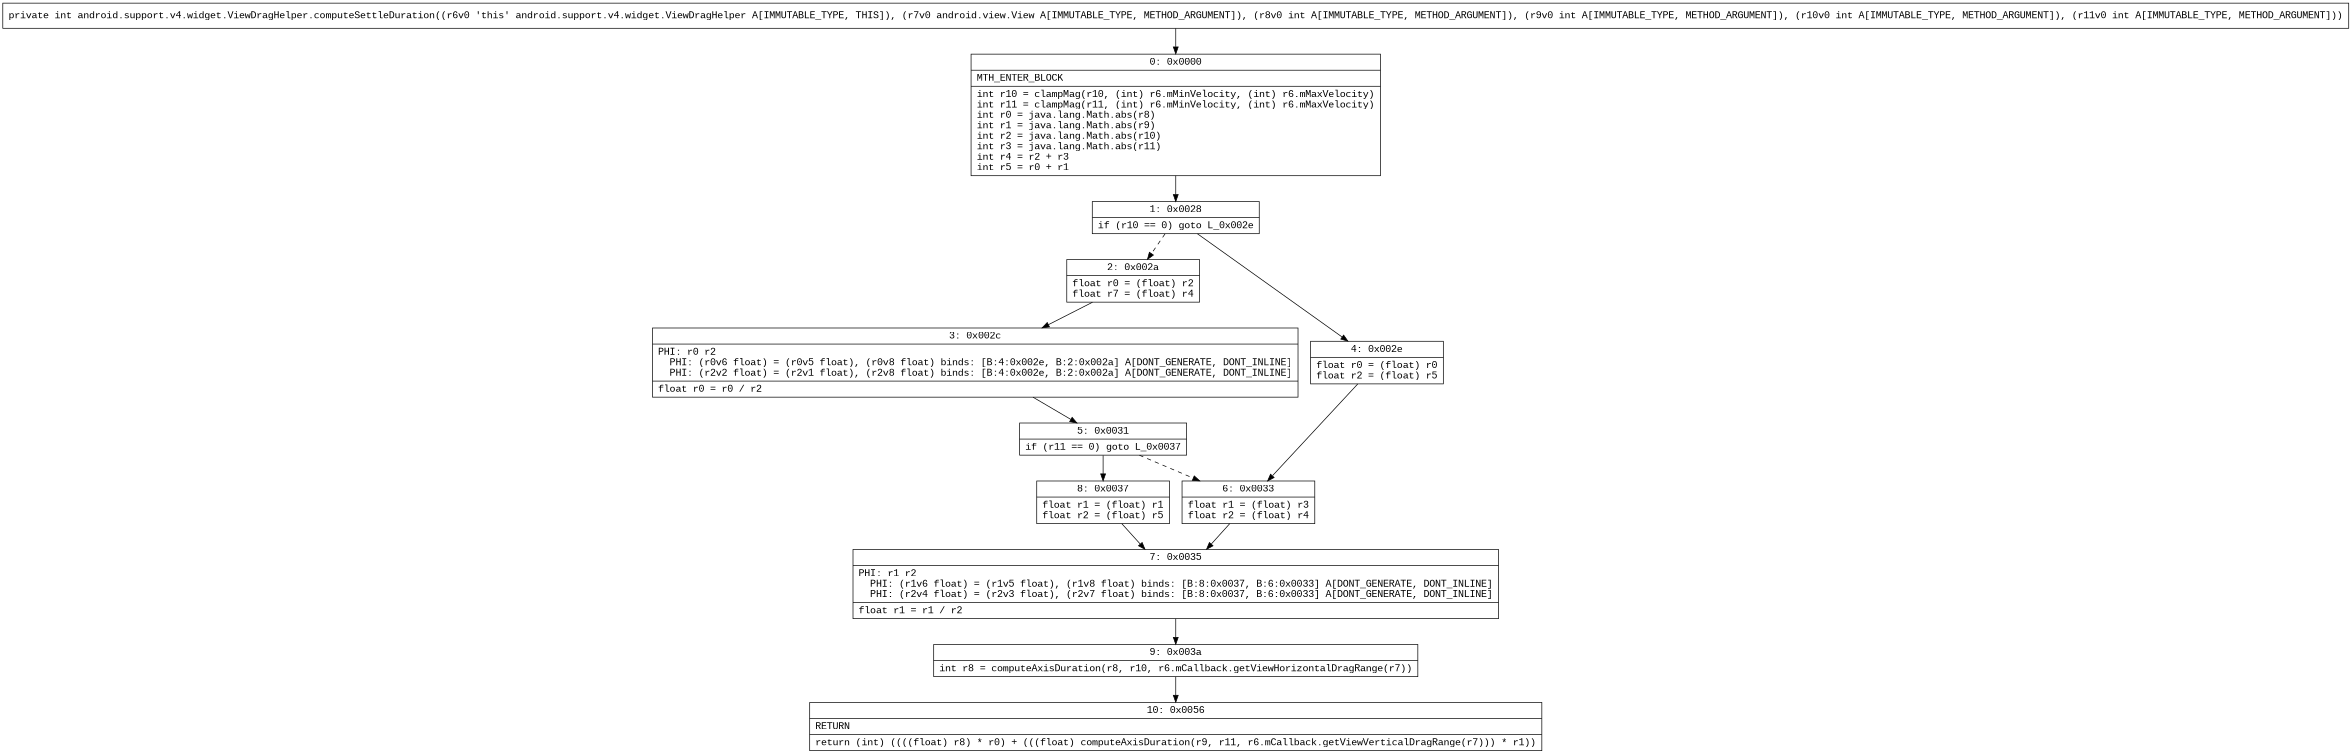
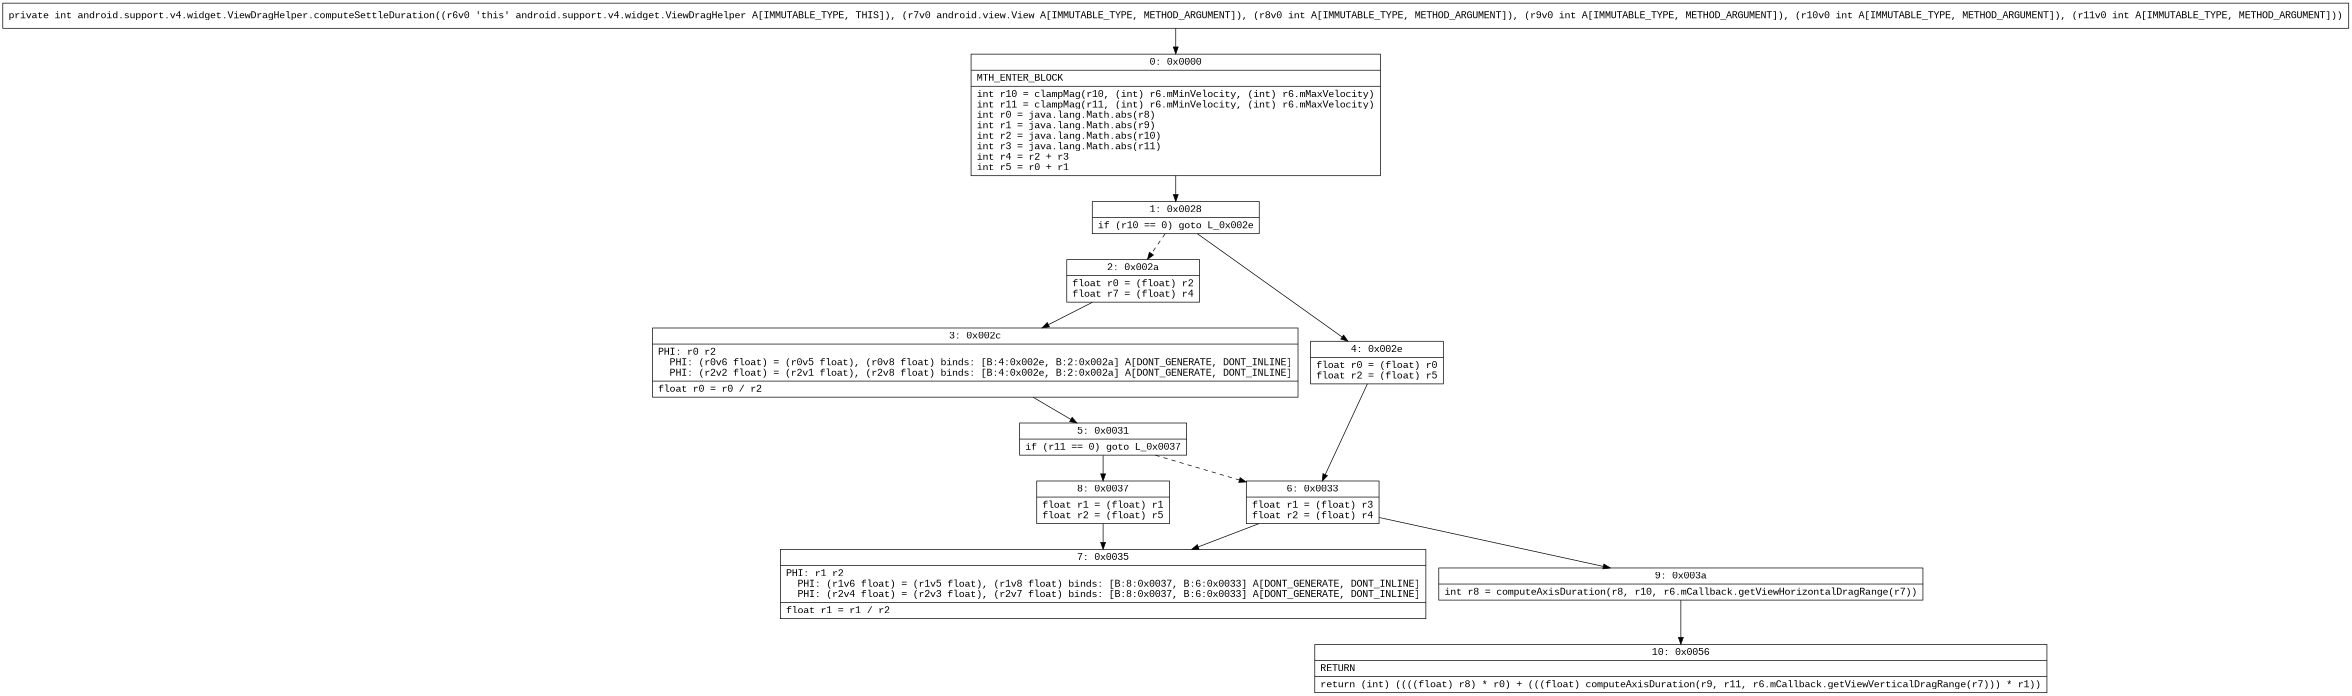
  digraph {
    fontname="Liberation Mono"
    node [fontname="Liberation Mono" shape=record]
    edge [fontname="Liberation Mono"]
    n1 [label="{0\:\ 0x0000|MTH_ENTER_BLOCK\l|int r10 = clampMag(r10, (int) r6.mMinVelocity, (int) r6.mMaxVelocity)\lint r11 = clampMag(r11, (int) r6.mMinVelocity, (int) r6.mMaxVelocity)\lint r0 = java.lang.Math.abs(r8)\lint r1 = java.lang.Math.abs(r9)\lint r2 = java.lang.Math.abs(r10)\lint r3 = java.lang.Math.abs(r11)\lint r4 = r2 + r3\lint r5 = r0 + r1\l}"]
    n2 [label="{1\:\ 0x0028|if (r10 == 0) goto L_0x002e\l}"]
    n3 [label="{2\:\ 0x002a|float r0 = (float) r2\lfloat r7 = (float) r4\l}"]
    n4 [label="{4\:\ 0x002e|float r0 = (float) r0\lfloat r2 = (float) r5\l}"]
    n5 [label="{3\:\ 0x002c|PHI: r0 r2 \l  PHI: (r0v6 float) = (r0v5 float), (r0v8 float) binds: [B:4:0x002e, B:2:0x002a] A[DONT_GENERATE, DONT_INLINE]\l  PHI: (r2v2 float) = (r2v1 float), (r2v8 float) binds: [B:4:0x002e, B:2:0x002a] A[DONT_GENERATE, DONT_INLINE]\l|float r0 = r0 \/ r2\l}"]
    n6 [label="{6\:\ 0x0033|float r1 = (float) r3\lfloat r2 = (float) r4\l}"]
    n7 [label="{5\:\ 0x0031|if (r11 == 0) goto L_0x0037\l}"]
    n8 [label="{8\:\ 0x0037|float r1 = (float) r1\lfloat r2 = (float) r5\l}"]
    n9 [label="{7\:\ 0x0035|PHI: r1 r2 \l  PHI: (r1v6 float) = (r1v5 float), (r1v8 float) binds: [B:8:0x0037, B:6:0x0033] A[DONT_GENERATE, DONT_INLINE]\l  PHI: (r2v4 float) = (r2v3 float), (r2v7 float) binds: [B:8:0x0037, B:6:0x0033] A[DONT_GENERATE, DONT_INLINE]\l|float r1 = r1 \/ r2\l}"]
    n10 [label="{9\:\ 0x003a|int r8 = computeAxisDuration(r8, r10, r6.mCallback.getViewHorizontalDragRange(r7))\l}"]
    n11 [label="{10\:\ 0x0056|RETURN\l|return (int) ((((float) r8) * r0) + (((float) computeAxisDuration(r9, r11, r6.mCallback.getViewVerticalDragRange(r7))) * r1))\l}"]
    n12 [label="{private int android.support.v4.widget.ViewDragHelper.computeSettleDuration((r6v0 'this' android.support.v4.widget.ViewDragHelper A[IMMUTABLE_TYPE, THIS]), (r7v0 android.view.View A[IMMUTABLE_TYPE, METHOD_ARGUMENT]), (r8v0 int A[IMMUTABLE_TYPE, METHOD_ARGUMENT]), (r9v0 int A[IMMUTABLE_TYPE, METHOD_ARGUMENT]), (r10v0 int A[IMMUTABLE_TYPE, METHOD_ARGUMENT]), (r11v0 int A[IMMUTABLE_TYPE, METHOD_ARGUMENT])) }"]
    n1 -> n2
    n2 -> n3 [style=dashed]
    n2 -> n4
    n3 -> n5
    n4 -> n6
    n5 -> n7
    n6 -> n9
    n7 -> n6 [style=dashed]
    n7 -> n8
    n8 -> n9
-   n9 -> n10
+   n6 -> n10
    n10 -> n11
    n12 -> n1
  }
